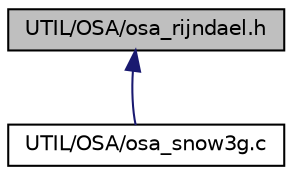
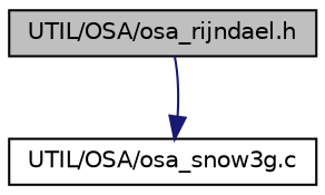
  digraph {
    node [color=black fontname=Helvetica fontsize=10 shape=record style=filled]
    n1 [fillcolor=grey75 fontcolor=black height=0.2 label="UTIL/OSA/osa_rijndael.h" width=0.4]
    n2 [fillcolor=white height=0.2 label="UTIL/OSA/osa_snow3g.c" width=0.4]
-   n1 -> n2 [color=midnightblue dir=back fontname=Helvetica fontsize=10 labelfontname=Helvetica labelfontsize=10 style=solid]
+   n2 -> n1 [color=midnightblue dir=back fontname=Helvetica fontsize=10 labelfontname=Helvetica labelfontsize=10 style=solid]
  }
